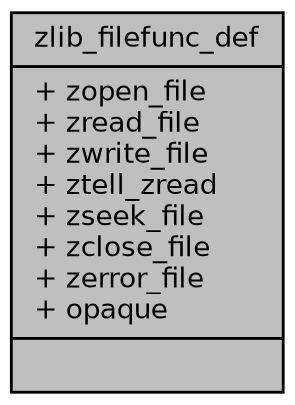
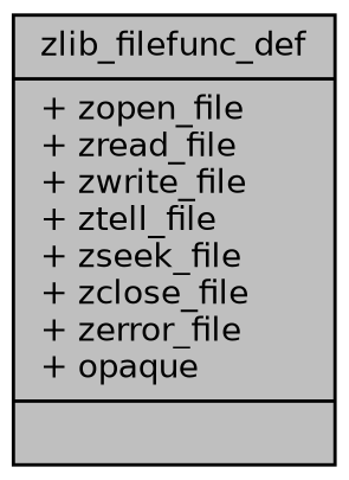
  digraph {
-   n1 [color=black fillcolor=grey75 fontcolor=black fontname=Helvetica fontsize=10 height=0.2 label="{zlib_filefunc_def\n|+ zopen_file\l+ zread_file\l+ zwrite_file\l+ ztell_zread\l+ zseek_file\l+ zclose_file\l+ zerror_file\l+ opaque\l|}" shape=record style=filled width=0.4]
+   n1 [color=black fillcolor=grey75 fontcolor=black fontname=Helvetica fontsize=10 height=0.2 label="{zlib_filefunc_def\n|+ zopen_file\l+ zread_file\l+ zwrite_file\l+ ztell_file\l+ zseek_file\l+ zclose_file\l+ zerror_file\l+ opaque\l|}" shape=record style=filled width=0.4]
  }
